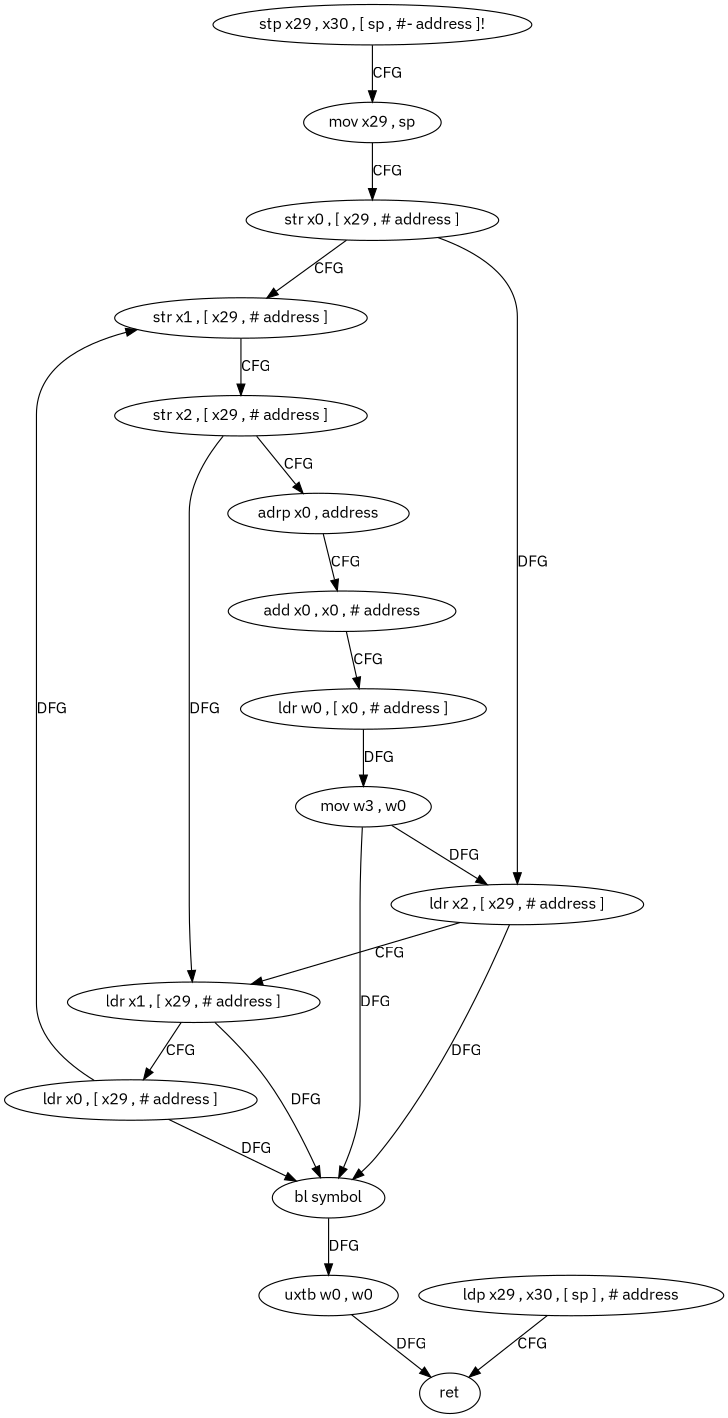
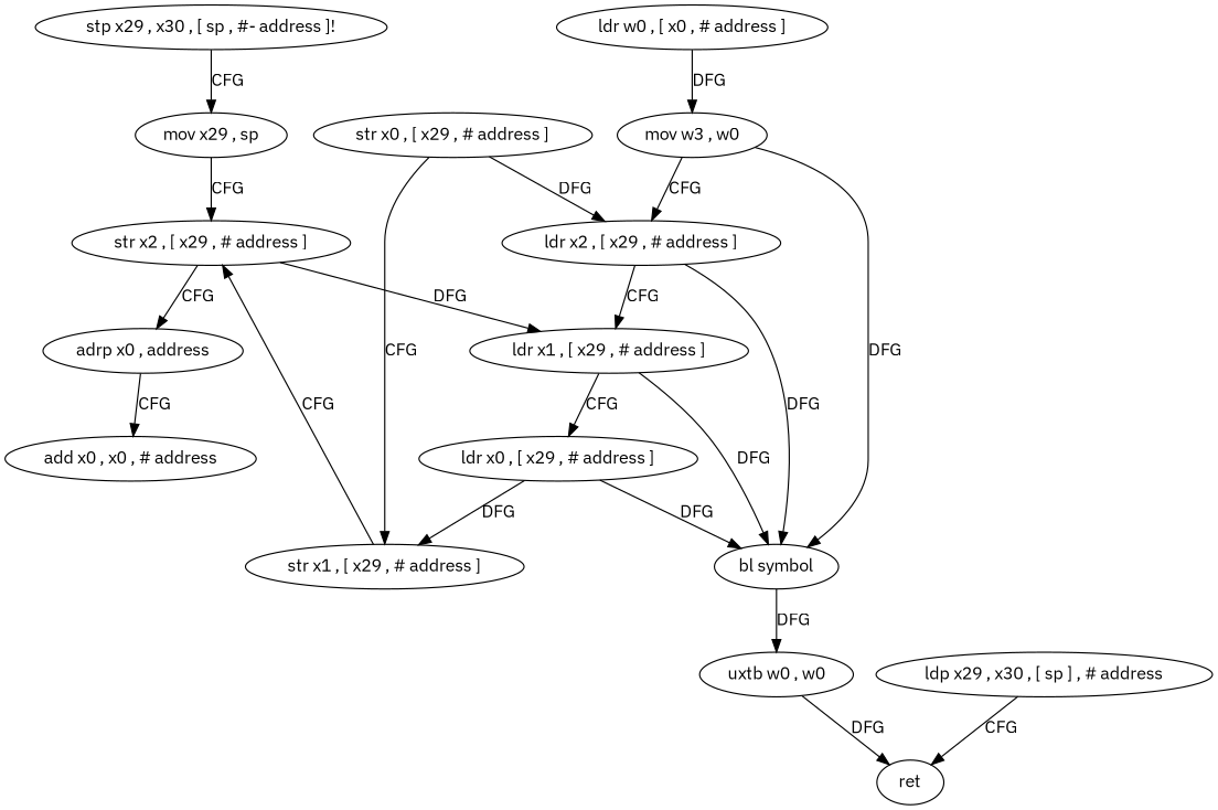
  digraph {
    fontname="IBM Plex Sans"
    node [fontname="IBM Plex Sans"]
    edge [fontname="IBM Plex Sans"]
    n1 [label="stp x29 , x30 , [ sp , #- address ]!"]
    n2 [label="mov x29 , sp"]
    n3 [label="str x0 , [ x29 , # address ]"]
    n4 [label="str x1 , [ x29 , # address ]"]
    n5 [label="ldr x2 , [ x29 , # address ]"]
    n6 [label="str x2 , [ x29 , # address ]"]
    n7 [label="ldr x1 , [ x29 , # address ]"]
    n8 [label="bl symbol"]
    n9 [label="adrp x0 , address"]
    n10 [label="ldr x0 , [ x29 , # address ]"]
    n11 [label="add x0 , x0 , # address"]
    n12 [label="ldr w0 , [ x0 , # address ]"]
    n13 [label="mov w3 , w0"]
    n14 [label="uxtb w0 , w0"]
    n15 [label=ret]
    n16 [label="ldp x29 , x30 , [ sp ] , # address"]
    n1 -> n2 [label=CFG]
-   n2 -> n3 [label=CFG]
+   n2 -> n6 [label=CFG]
    n3 -> n4 [label=CFG]
    n3 -> n5 [label=DFG]
    n4 -> n6 [label=CFG]
    n5 -> n7 [label=CFG]
    n5 -> n8 [label=DFG]
    n6 -> n7 [label=DFG]
    n6 -> n9 [label=CFG]
    n7 -> n8 [label=DFG]
    n7 -> n10 [label=CFG]
    n8 -> n14 [label=DFG]
    n9 -> n11 [label=CFG]
    n10 -> n4 [label=DFG]
    n10 -> n8 [label=DFG]
-   n11 -> n12 [label=CFG]
    n12 -> n13 [label=DFG]
-   n13 -> n5 [label=DFG]
+   n13 -> n5 [label=CFG]
    n13 -> n8 [label=DFG]
    n14 -> n15 [label=DFG]
    n16 -> n15 [label=CFG]
  }
